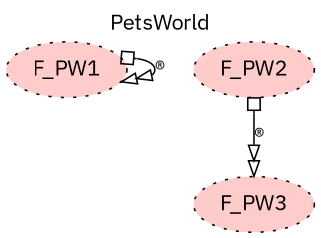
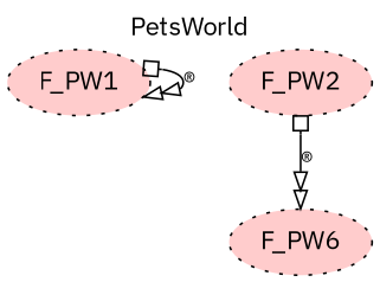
  digraph {
    fontname="IBM Plex Sans"
    label=PetsWorld
    labelfontsize=12
    labelloc=tl
    node [fillcolor="#FFCCCC" fontname="IBM Plex Sans" shape=oval style="filled,dotted"]
    edge [arrowhead=emptyempty arrowtail=obox dir=both fontname="IBM Plex Sans"]
    n1 [label=F_PW1]
    n2 [label=F_PW2]
-   n3 [label=F_PW3]
+   n3 [label=F_PW6]
    n1 -> n1 [label="®"]
    n2 -> n3 [label="®"]
  }
